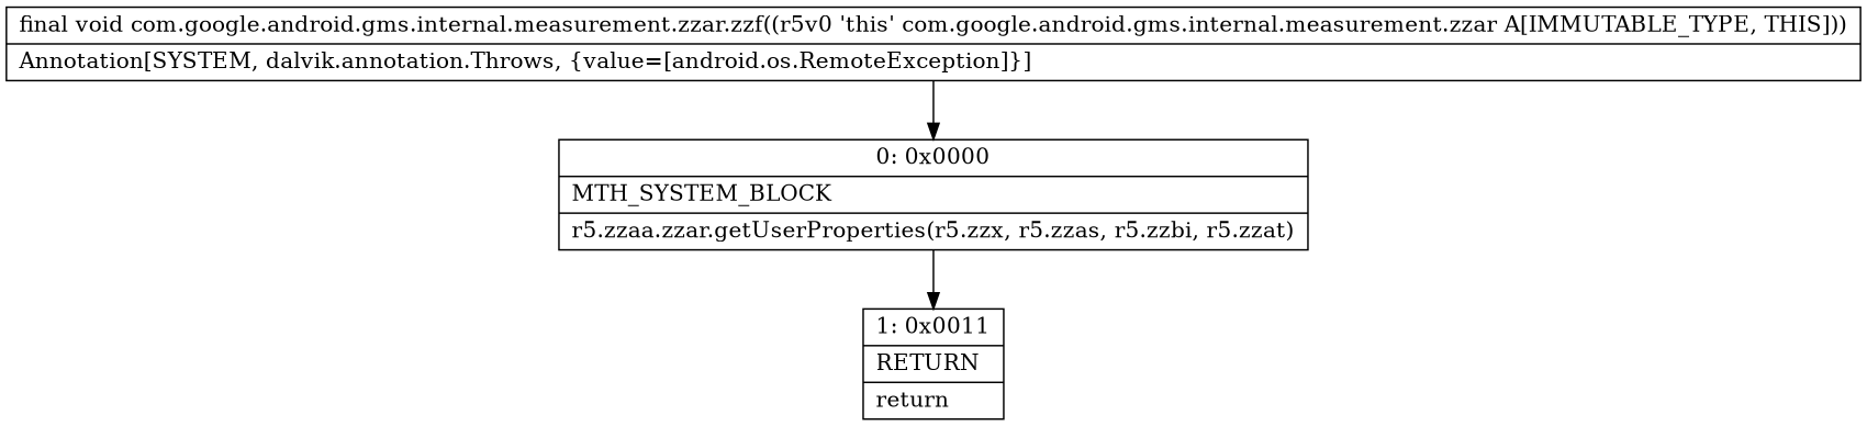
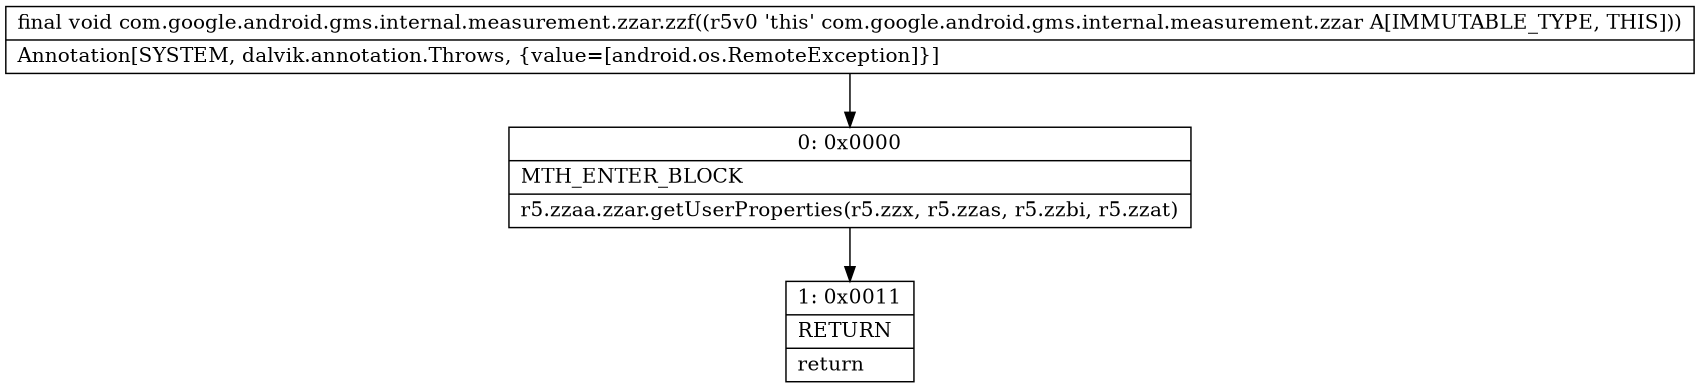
  digraph {
    node [shape=record]
-   n1 [label="{0\:\ 0x0000|MTH_SYSTEM_BLOCK\l|r5.zzaa.zzar.getUserProperties(r5.zzx, r5.zzas, r5.zzbi, r5.zzat)\l}"]
+   n1 [label="{0\:\ 0x0000|MTH_ENTER_BLOCK\l|r5.zzaa.zzar.getUserProperties(r5.zzx, r5.zzas, r5.zzbi, r5.zzat)\l}"]
    n2 [label="{1\:\ 0x0011|RETURN\l|return\l}"]
    n3 [label="{final void com.google.android.gms.internal.measurement.zzar.zzf((r5v0 'this' com.google.android.gms.internal.measurement.zzar A[IMMUTABLE_TYPE, THIS]))  | Annotation[SYSTEM, dalvik.annotation.Throws, \{value=[android.os.RemoteException]\}]\l}"]
    n1 -> n2
    n3 -> n1
  }
